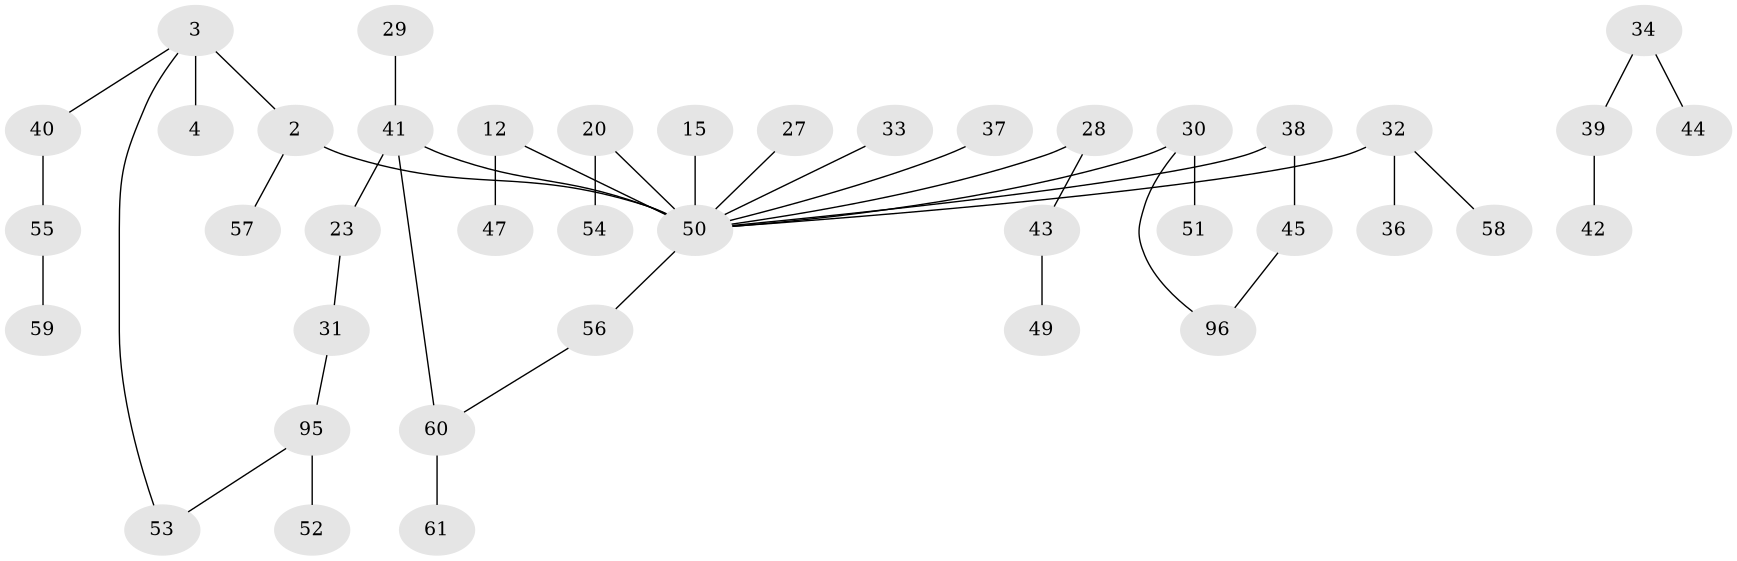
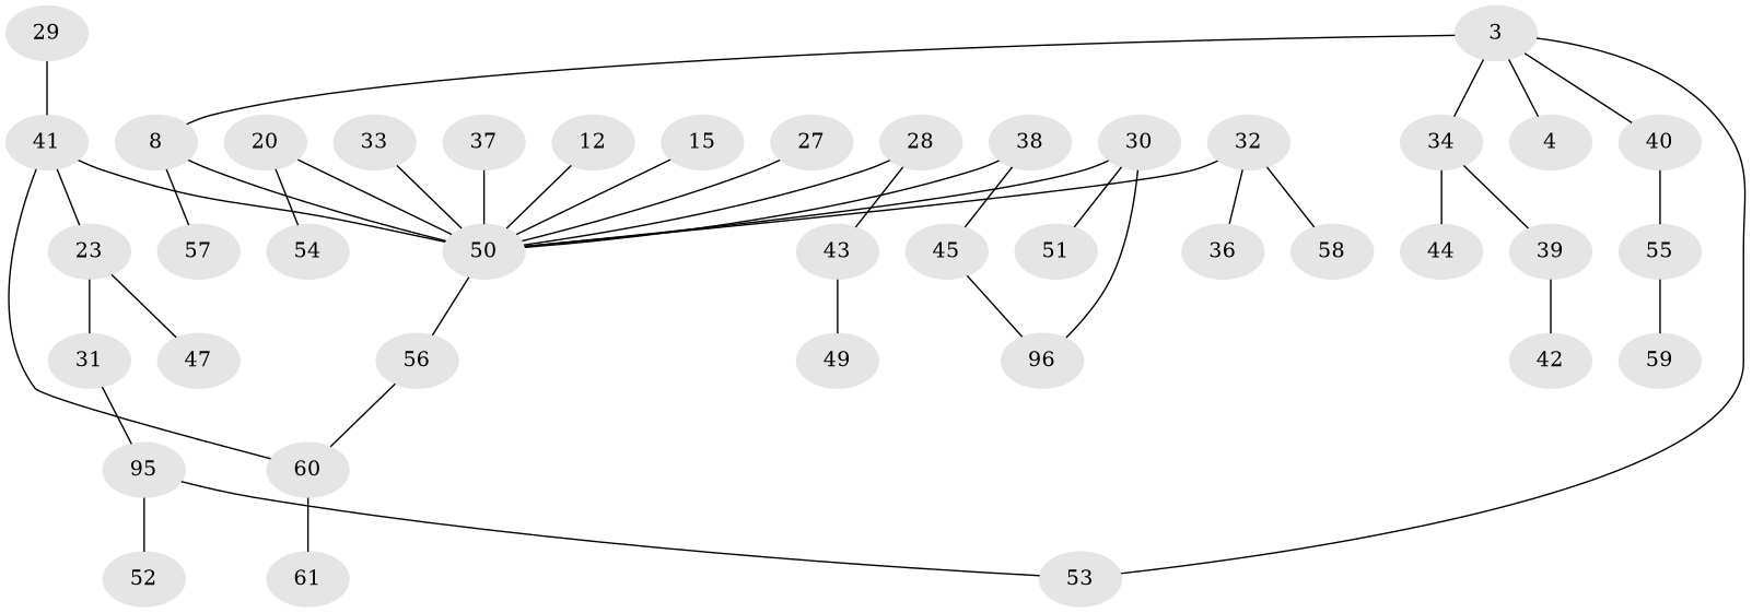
  graph {
    node [color=gray90 style=filled]
    3
    4
-   8 [super="+2" label=2]
+   8 [super="+2"]
    34 [super="+13+22"]
    40
    53
    50 [super="+18+17+26"]
    57
    39
    44
    55
    23 [super="+10"]
    31
    56
    12
    47
    15
    20
    54
    n20 [label=95]
    27
    28
    43
    49
    41 [super="+25"]
    60
    29
    30
    n29 [label=96]
    51
    52
    32 [super="+16"]
    36
    58
    33
    42
    37
    38 [super="+14"]
    45
    59
    61
    3 -- 4
    3 -- 8 [weight=2]
+   3 -- 34
    3 -- 40
    3 -- 53
    8 -- 50 [weight=3]
    8 -- 57
    34 -- 39
    34 -- 44
    40 -- 55
    50 -- 56
    39 -- 42
    55 -- 59
    23 -- 31
    31 -- n20
    56 -- 60
    12 -- 50
-   12 -- 47
+   23 -- 47
    15 -- 50
    20 -- 50
    20 -- 54
    n20 -- 53
    n20 -- 52
    27 -- 50
    28 -- 50
    28 -- 43
    43 -- 49
    41 -- 50
    41 -- 23
    41 -- 60
    60 -- 61
    29 -- 41
    30 -- 50
    30 -- n29
    30 -- 51
    32 -- 50
    32 -- 36
    32 -- 58
    33 -- 50
    37 -- 50
    38 -- 50
    38 -- 45
    45 -- n29
  }
